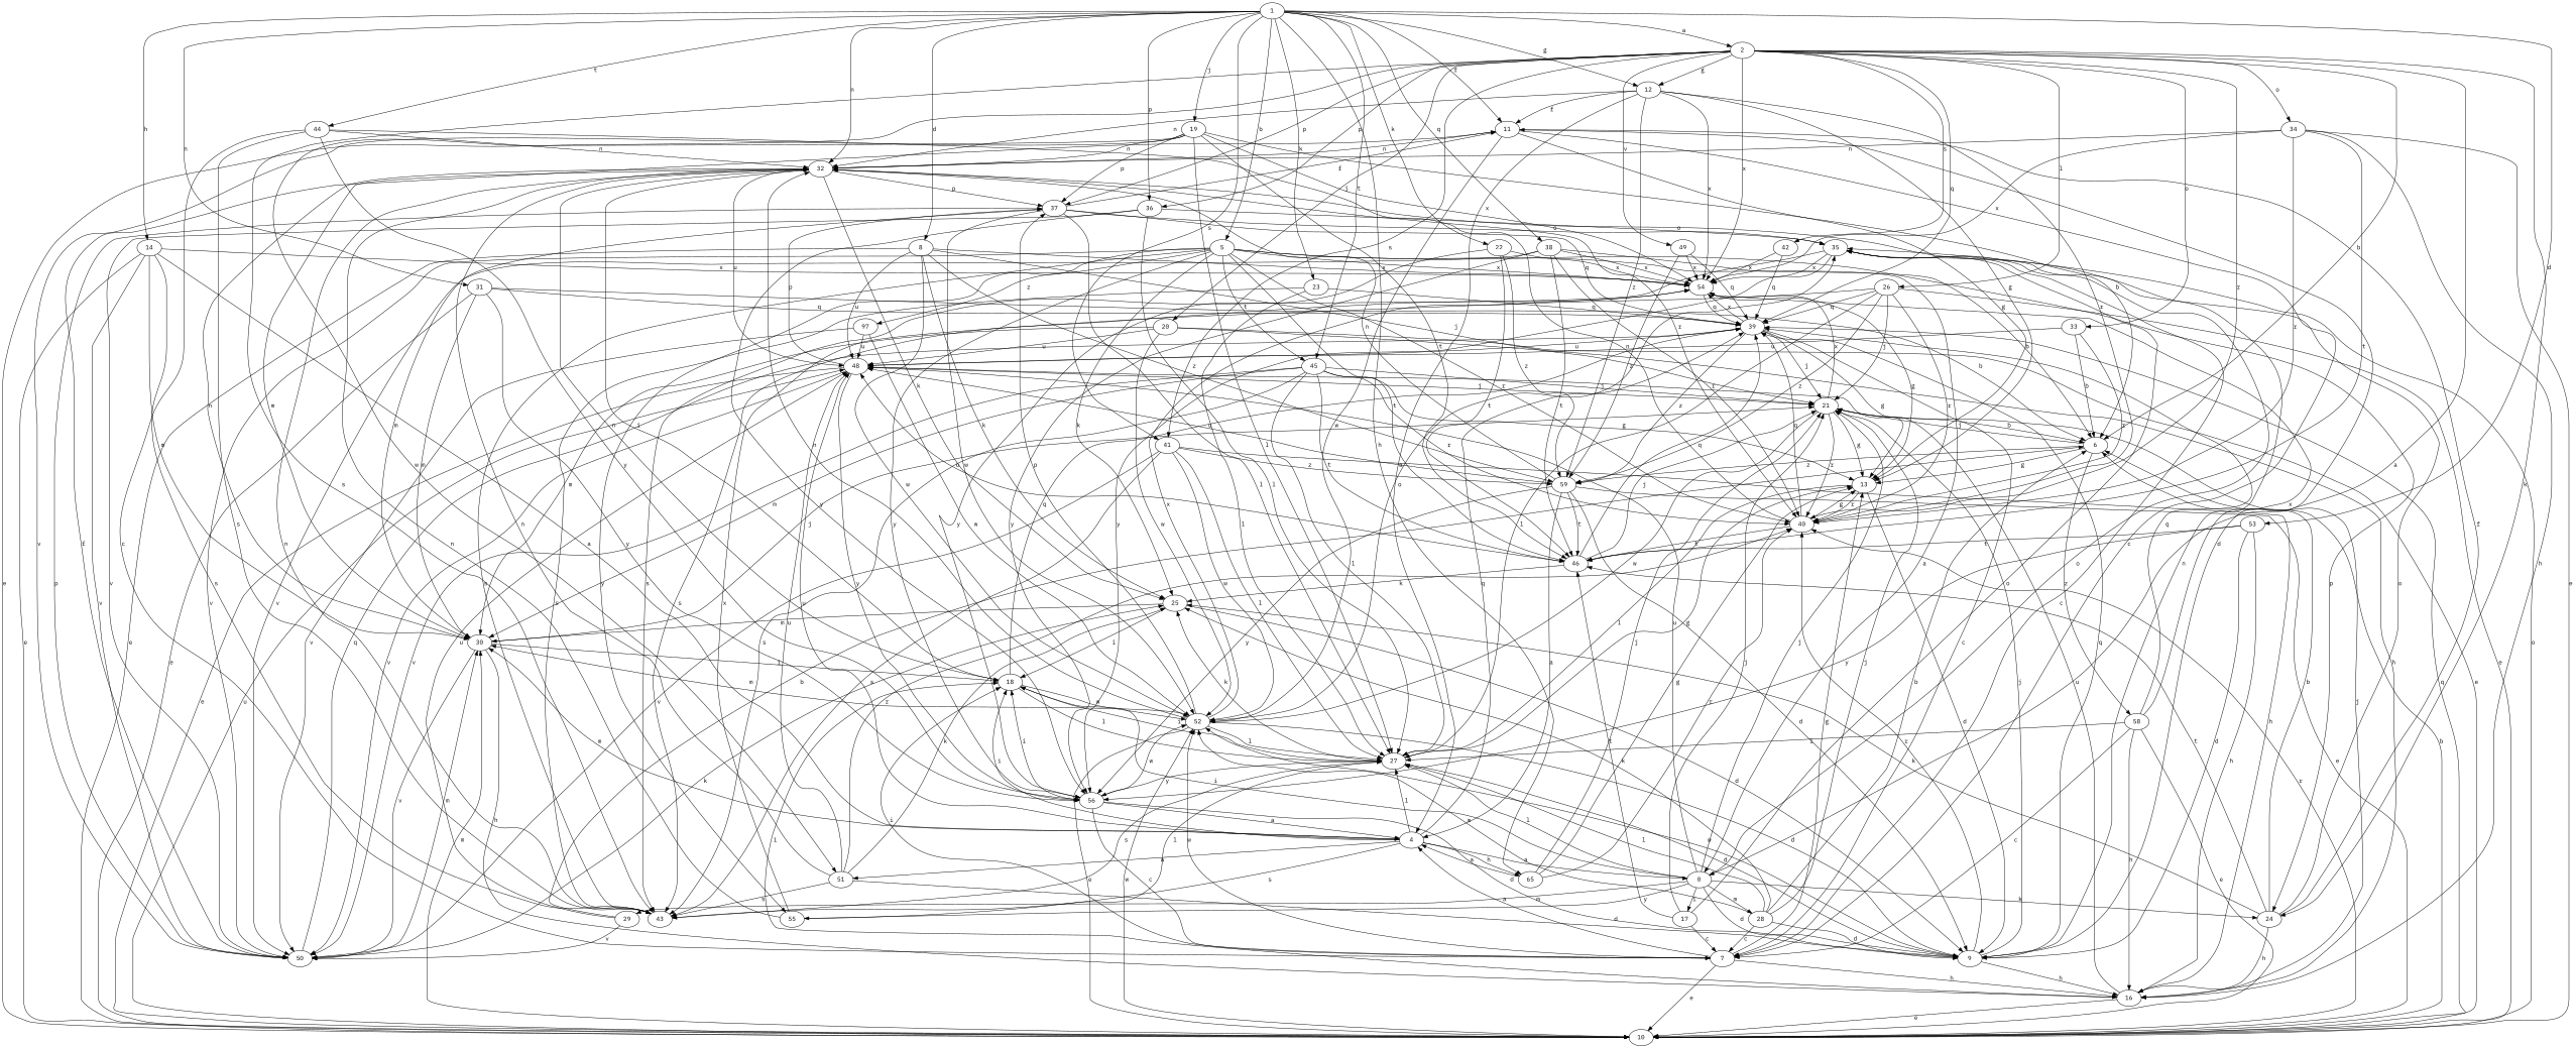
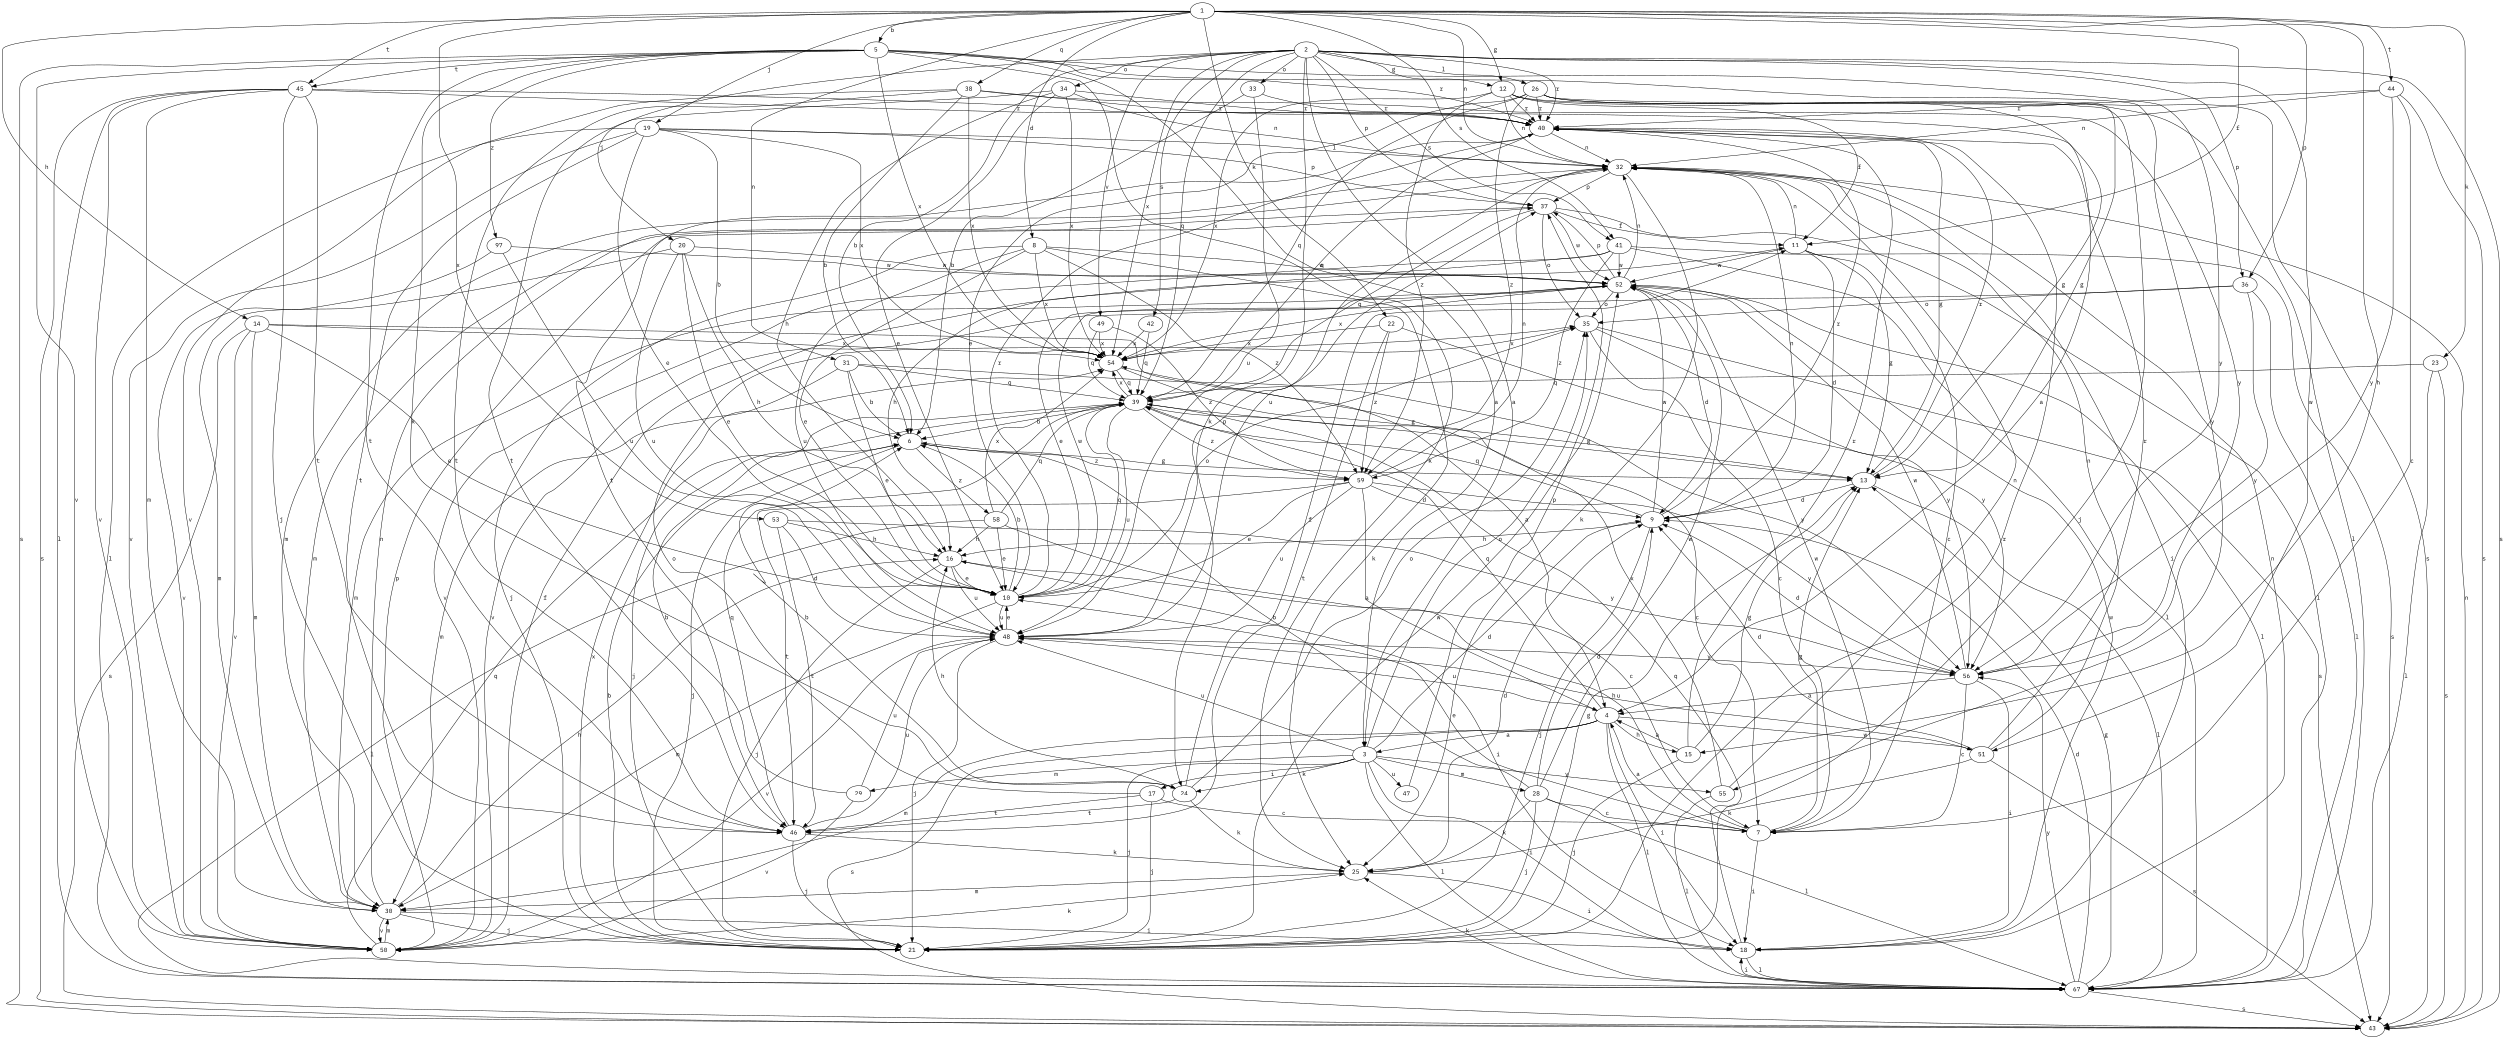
  strict digraph {
    fontname="IBM Plex Mono"
    node [fontname="IBM Plex Mono"]
    edge [fontname="IBM Plex Mono"]
    1
    2
    5
    12
    14
-   15 [label=65]
+   15
    19
    31
    38
    11
    44
    8
    53
    45
    41
    32
    22
    23
    36
-   3 [label=0]
+   3
    6
    24
    33
    39
    51
    20
    26
    34
    37
    40
    54
    43
    42
    49
    55
    56
    25
    50
    46
    n40 [label=97]
    4
    13
    59
    30
    10
    21
-   27
+   27 [label=67]
    9
    7
    52
    48
    16
    18
    35
    28
    29
    17
+   47
    58
-   1 -> 2 [label=a]
    1 -> 5 [label=b]
    1 -> 12 [label=g]
    1 -> 14 [label=h]
    1 -> 15 [label=h]
    1 -> 19 [label=j]
    1 -> 31 [label=n]
    1 -> 38 [label=q]
    1 -> 11 [label=f]
    1 -> 44 [label=t]
    1 -> 8 [label=d]
-   1 -> 53 [label=d]
+   1 -> 53 [label=x]
    1 -> 45 [label=t]
    1 -> 41 [label=s]
    1 -> 32 [label=n]
    1 -> 22 [label=k]
    1 -> 23 [label=k]
    1 -> 36 [label=p]
    2 -> 12 [label=g]
    2 -> 41 [label=s]
    2 -> 36 [label=p]
    2 -> 3 [label=a]
    2 -> 6 [label=b]
    2 -> 24 [label=k]
    2 -> 33 [label=o]
    2 -> 39 [label=q]
    2 -> 51 [label=w]
    2 -> 20 [label=j]
    2 -> 26 [label=l]
    2 -> 34 [label=o]
    2 -> 37 [label=p]
    2 -> 40 [label=r]
    2 -> 54 [label=x]
    2 -> 43 [label=s]
    2 -> 42 [label=s]
    2 -> 49 [label=v]
    5 -> 45 [label=t]
    5 -> 3 [label=a]
-   5 -> 24 [label=p]
+   5 -> 24 [label=k]
    5 -> 40 [label=r]
    5 -> 54 [label=x]
    5 -> 43 [label=s]
    5 -> 55 [label=y]
    5 -> 56 [label=y]
    5 -> 25 [label=k]
    5 -> 50 [label=v]
    5 -> 46 [label=t]
    5 -> n40 [label=z]
    12 -> 11 [label=f]
    12 -> 32 [label=n]
    12 -> 40 [label=r]
    12 -> 54 [label=x]
    12 -> 4 [label=a]
    12 -> 13 [label=g]
    12 -> 59 [label=z]
    14 -> 54 [label=x]
    14 -> 43 [label=s]
    14 -> 50 [label=v]
    14 -> 4 [label=a]
    14 -> 30 [label=m]
    14 -> 10 [label=e]
    15 -> 40 [label=r]
    15 -> 4 [label=a]
    15 -> 13 [label=g]
    15 -> 21 [label=j]
-   19 -> 32 [label=n]
+   19 -> 32 [label=l]
    19 -> 6 [label=b]
    19 -> 37 [label=p]
    19 -> 54 [label=x]
    19 -> 50 [label=v]
    19 -> 46 [label=t]
    19 -> 10 [label=e]
    19 -> 27 [label=l]
    31 -> 6 [label=b]
    31 -> 39 [label=q]
    31 -> 56 [label=y]
    31 -> 30 [label=m]
    31 -> 10 [label=e]
    38 -> 6 [label=b]
    38 -> 40 [label=r]
    38 -> 54 [label=x]
    38 -> 56 [label=y]
    38 -> 50 [label=v]
    38 -> 46 [label=t]
    11 -> 32 [label=n]
    11 -> 13 [label=g]
    11 -> 9 [label=d]
    11 -> 7 [label=c]
    11 -> 52 [label=w]
    44 -> 32 [label=n]
    44 -> 40 [label=r]
    44 -> 43 [label=s]
    44 -> 56 [label=y]
    44 -> 7 [label=c]
    8 -> 54 [label=x]
    8 -> 25 [label=k]
    8 -> 59 [label=z]
    8 -> 10 [label=e]
    8 -> 21 [label=j]
    8 -> 52 [label=w]
    8 -> 48 [label=u]
    53 -> 56 [label=y]
    53 -> 46 [label=t]
-   53 -> 9 [label=d]
+   53 -> 48 [label=d]
    53 -> 16 [label=h]
    45 -> 40 [label=r]
    45 -> 43 [label=s]
    45 -> 50 [label=v]
    45 -> 46 [label=t]
    45 -> 13 [label=g]
    45 -> 30 [label=m]
    45 -> 21 [label=j]
    45 -> 27 [label=l]
    41 -> 43 [label=s]
    41 -> 50 [label=v]
    41 -> 59 [label=z]
    41 -> 27 [label=l]
    41 -> 52 [label=w]
    41 -> 16 [label=h]
    32 -> 37 [label=p]
    32 -> 25 [label=k]
    32 -> 30 [label=m]
    32 -> 48 [label=u]
    32 -> 18 [label=i]
    22 -> 54 [label=x]
    22 -> 56 [label=y]
    22 -> 46 [label=t]
    22 -> 59 [label=z]
    23 -> 39 [label=q]
    23 -> 43 [label=s]
    23 -> 27 [label=l]
    36 -> 56 [label=y]
    36 -> 50 [label=v]
    36 -> 27 [label=l]
    36 -> 35 [label=o]
    3 -> 24 [label=k]
    3 -> 55 [label=y]
    3 -> 21 [label=j]
    3 -> 27 [label=l]
    3 -> 9 [label=d]
    3 -> 48 [label=u]
    3 -> 18 [label=i]
    3 -> 35 [label=o]
    3 -> 28 [label=m]
    3 -> 29 [label=m]
    3 -> 17 [label=i]
+   3 -> 47 [label=u]
    6 -> 13 [label=g]
    6 -> 59 [label=z]
    6 -> 21 [label=j]
    6 -> 58 [label=z]
    24 -> 11 [label=f]
    24 -> 6 [label=b]
    24 -> 25 [label=k]
    24 -> 46 [label=t]
    24 -> 16 [label=h]
    24 -> 35 [label=o]
    33 -> 6 [label=b]
    33 -> 40 [label=r]
    33 -> 48 [label=u]
+   39 -> 6 [label=b]
    39 -> 54 [label=x]
    39 -> 13 [label=g]
    39 -> 59 [label=z]
    39 -> 21 [label=j]
    39 -> 7 [label=c]
    39 -> 48 [label=u]
    51 -> 32 [label=n]
    51 -> 40 [label=r]
    51 -> 43 [label=s]
    51 -> 25 [label=k]
    51 -> 9 [label=d]
    51 -> 48 [label=u]
    20 -> 30 [label=m]
    20 -> 10 [label=e]
    20 -> 52 [label=w]
    20 -> 48 [label=u]
    20 -> 16 [label=h]
    26 -> 39 [label=q]
    26 -> 40 [label=r]
    26 -> 43 [label=s]
    26 -> 59 [label=z]
    26 -> 10 [label=e]
    26 -> 21 [label=j]
    26 -> 27 [label=l]
    34 -> 32 [label=n]
    34 -> 40 [label=r]
    34 -> 54 [label=x]
    34 -> 46 [label=t]
    34 -> 10 [label=e]
    34 -> 16 [label=h]
    37 -> 11 [label=f]
    37 -> 39 [label=q]
    37 -> 30 [label=m]
    37 -> 27 [label=l]
    37 -> 52 [label=w]
    37 -> 35 [label=o]
    40 -> 32 [label=n]
    40 -> 39 [label=q]
    40 -> 46 [label=t]
    40 -> 13 [label=g]
    54 -> 39 [label=q]
    54 -> 13 [label=g]
    43 -> 32 [label=n]
    42 -> 39 [label=q]
    42 -> 54 [label=x]
    49 -> 39 [label=q]
    49 -> 54 [label=x]
    49 -> 59 [label=z]
    55 -> 32 [label=n]
    55 -> 54 [label=x]
    55 -> 27 [label=l]
    56 -> 4 [label=a]
    56 -> 9 [label=d]
    56 -> 7 [label=c]
    56 -> 52 [label=w]
    56 -> 18 [label=i]
    25 -> 30 [label=m]
    25 -> 9 [label=d]
    25 -> 18 [label=i]
    50 -> 11 [label=f]
    50 -> 39 [label=q]
    50 -> 37 [label=p]
    50 -> 25 [label=k]
    50 -> 30 [label=m]
    46 -> 39 [label=q]
    46 -> 25 [label=k]
    46 -> 21 [label=j]
    46 -> 48 [label=u]
    n40 -> 50 [label=v]
    n40 -> 52 [label=w]
    n40 -> 48 [label=u]
    4 -> 15 [label=h]
    4 -> 3 [label=a]
    4 -> 39 [label=q]
    4 -> 51 [label=w]
    4 -> 43 [label=s]
    4 -> 30 [label=m]
    4 -> 27 [label=l]
    4 -> 48 [label=u]
    4 -> 18 [label=i]
    13 -> 40 [label=r]
    13 -> 27 [label=l]
    13 -> 9 [label=d]
    59 -> 32 [label=n]
    59 -> 56 [label=y]
    59 -> 46 [label=t]
    59 -> 4 [label=a]
    59 -> 10 [label=e]
    59 -> 9 [label=d]
    59 -> 48 [label=u]
    30 -> 32 [label=n]
    30 -> 50 [label=v]
    30 -> 21 [label=j]
    30 -> 16 [label=h]
    30 -> 18 [label=i]
    10 -> 6 [label=b]
    10 -> 39 [label=q]
    10 -> 40 [label=r]
    10 -> 30 [label=m]
    10 -> 52 [label=w]
    10 -> 48 [label=u]
    10 -> 35 [label=o]
    21 -> 6 [label=b]
    21 -> 40 [label=r]
    21 -> 54 [label=x]
    21 -> 13 [label=g]
    21 -> 52 [label=w]
    27 -> 43 [label=s]
    27 -> 56 [label=y]
    27 -> 25 [label=k]
    27 -> 13 [label=g]
    27 -> 9 [label=d]
    27 -> 18 [label=i]
    9 -> 32 [label=n]
    9 -> 39 [label=q]
    9 -> 40 [label=r]
    9 -> 21 [label=j]
    9 -> 52 [label=w]
    9 -> 16 [label=h]
    7 -> 4 [label=a]
    7 -> 13 [label=g]
    7 -> 10 [label=e]
    7 -> 52 [label=w]
    7 -> 16 [label=h]
    7 -> 18 [label=i]
    52 -> 32 [label=n]
    52 -> 37 [label=p]
    52 -> 54 [label=x]
    52 -> 30 [label=m]
    52 -> 10 [label=e]
    52 -> 27 [label=l]
    52 -> 9 [label=d]
    52 -> 35 [label=o]
    48 -> 37 [label=p]
    48 -> 56 [label=y]
    48 -> 50 [label=v]
    48 -> 10 [label=e]
    48 -> 21 [label=j]
    16 -> 10 [label=e]
    16 -> 21 [label=j]
    16 -> 48 [label=u]
    16 -> 18 [label=i]
    18 -> 32 [label=n]
    18 -> 39 [label=q]
    18 -> 27 [label=l]
    18 -> 52 [label=w]
    35 -> 54 [label=x]
    35 -> 43 [label=s]
    35 -> 56 [label=y]
    35 -> 7 [label=c]
    28 -> 6 [label=b]
    28 -> 25 [label=k]
    28 -> 21 [label=j]
    28 -> 27 [label=l]
    28 -> 9 [label=d]
    28 -> 7 [label=c]
    28 -> 52 [label=w]
    29 -> 6 [label=b]
    29 -> 50 [label=v]
    29 -> 48 [label=u]
    17 -> 46 [label=t]
    17 -> 21 [label=j]
    17 -> 7 [label=c]
    17 -> 35 [label=o]
+   47 -> 37 [label=p]
    58 -> 39 [label=q]
    58 -> 54 [label=x]
    58 -> 10 [label=e]
    58 -> 27 [label=l]
    58 -> 7 [label=c]
    58 -> 16 [label=h]
  }
